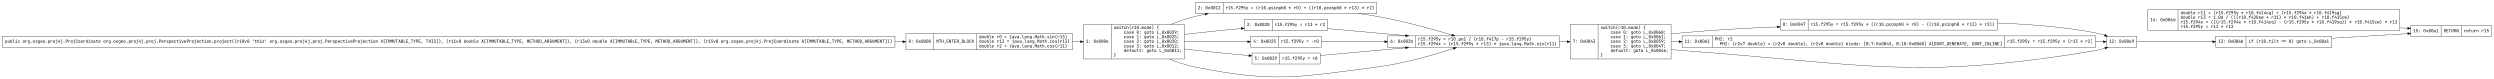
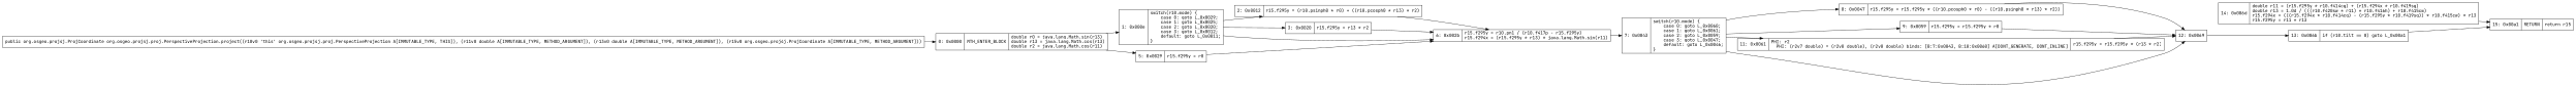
  digraph {
    fontname="JetBrains Mono"
    rankdir=LR
    node [fontname="JetBrains Mono" shape=record]
    edge [fontname="JetBrains Mono"]
    n1 [label="{0\:\ 0x0000|MTH_ENTER_BLOCK\l|double r0 = java.lang.Math.sin(r13)\ldouble r13 = java.lang.Math.cos(r13)\ldouble r2 = java.lang.Math.cos(r11)\l}"]
    n2 [label="{1\:\ 0x000e|switch(r10.mode) \{\l    case 0: goto L_0x0029;\l    case 1: goto L_0x0025;\l    case 2: goto L_0x0020;\l    case 3: goto L_0x0012;\l    default: goto L_0x0011;\l\}\l}"]
    n3 [label="{2\:\ 0x0012|r15.f295y = (r10.psinph0 * r0) + ((r10.pcosph0 * r13) * r2)\l}"]
    n4 [label="{3\:\ 0x0020|r15.f295y = r13 * r2\l}"]
-   n5 [label="{4\:\ 0x0025|r15.f295y = \-r0\l}"]
    n6 [label="{5\:\ 0x0029|r15.f295y = r0\l}"]
    n7 [label="{6\:\ 0x002b|r15.f295y = r10.pn1 \/ (r10.f417p \- r15.f295y)\lr15.f294x = (r15.f295y * r13) * java.lang.Math.sin(r11)\l}"]
    n8 [label="{7\:\ 0x0043|switch(r10.mode) \{\l    case 0: goto L_0x0060;\l    case 1: goto L_0x0061;\l    case 2: goto L_0x0059;\l    case 3: goto L_0x0047;\l    default: goto L_0x0046;\l\}\l}"]
    n9 [label="{8\:\ 0x0047|r15.f295y = r15.f295y * ((r10.pcosph0 * r0) \- ((r10.psinph0 * r13) * r2))\l}"]
+   n10 [label="{9\:\ 0x0059|r15.f295y = r15.f295y * r0\l}"]
    n11 [label="{11\:\ 0x0061|PHI: r2 \l  PHI: (r2v7 double) = (r2v0 double), (r2v8 double) binds: [B:7:0x0043, B:10:0x0060] A[DONT_GENERATE, DONT_INLINE]\l|r15.f295y = r15.f295y * (r13 * r2)\l}"]
    n12 [label="{12\:\ 0x0069}"]
    n13 [label="{13\:\ 0x006b|if (r10.tilt == 0) goto L_0x00a1\l}"]
    n14 [label="{15\:\ 0x00a1|RETURN\l|return r15\l}"]
    n15 [label="{14\:\ 0x006d|double r11 = (r15.f295y * r10.f414cg) + (r15.f294x * r10.f419sg)\ldouble r13 = 1.0d \/ (((r10.f420sw * r11) * r10.f416h) + r10.f415cw)\lr15.f294x = (((r15.f294x * r10.f414cg) \- (r15.f295y * r10.f419sg)) * r10.f415cw) * r13\lr15.f295y = r11 * r13\l}"]
    n16 [label="{public org.osgeo.proj4j.ProjCoordinate org.osgeo.proj4j.proj.PerspectiveProjection.project((r10v0 'this' org.osgeo.proj4j.proj.PerspectiveProjection A[IMMUTABLE_TYPE, THIS]), (r11v0 double A[IMMUTABLE_TYPE, METHOD_ARGUMENT]), (r13v0 double A[IMMUTABLE_TYPE, METHOD_ARGUMENT]), (r15v0 org.osgeo.proj4j.ProjCoordinate A[IMMUTABLE_TYPE, METHOD_ARGUMENT])) }"]
    n1 -> n2
    n2 -> n3
    n2 -> n4
-   n2 -> n5
-   n2 -> n6
+   n1 -> n6
    n2 -> n7
    n3 -> n7
    n4 -> n7
-   n5 -> n7
    n6 -> n7
    n7 -> n8
    n8 -> n9
+   n8 -> n10
    n8 -> n11
    n8 -> n12
    n9 -> n12
+   n10 -> n12
    n11 -> n12
    n12 -> n13
    n13 -> n14
    n15 -> n14
    n16 -> n1
  }
